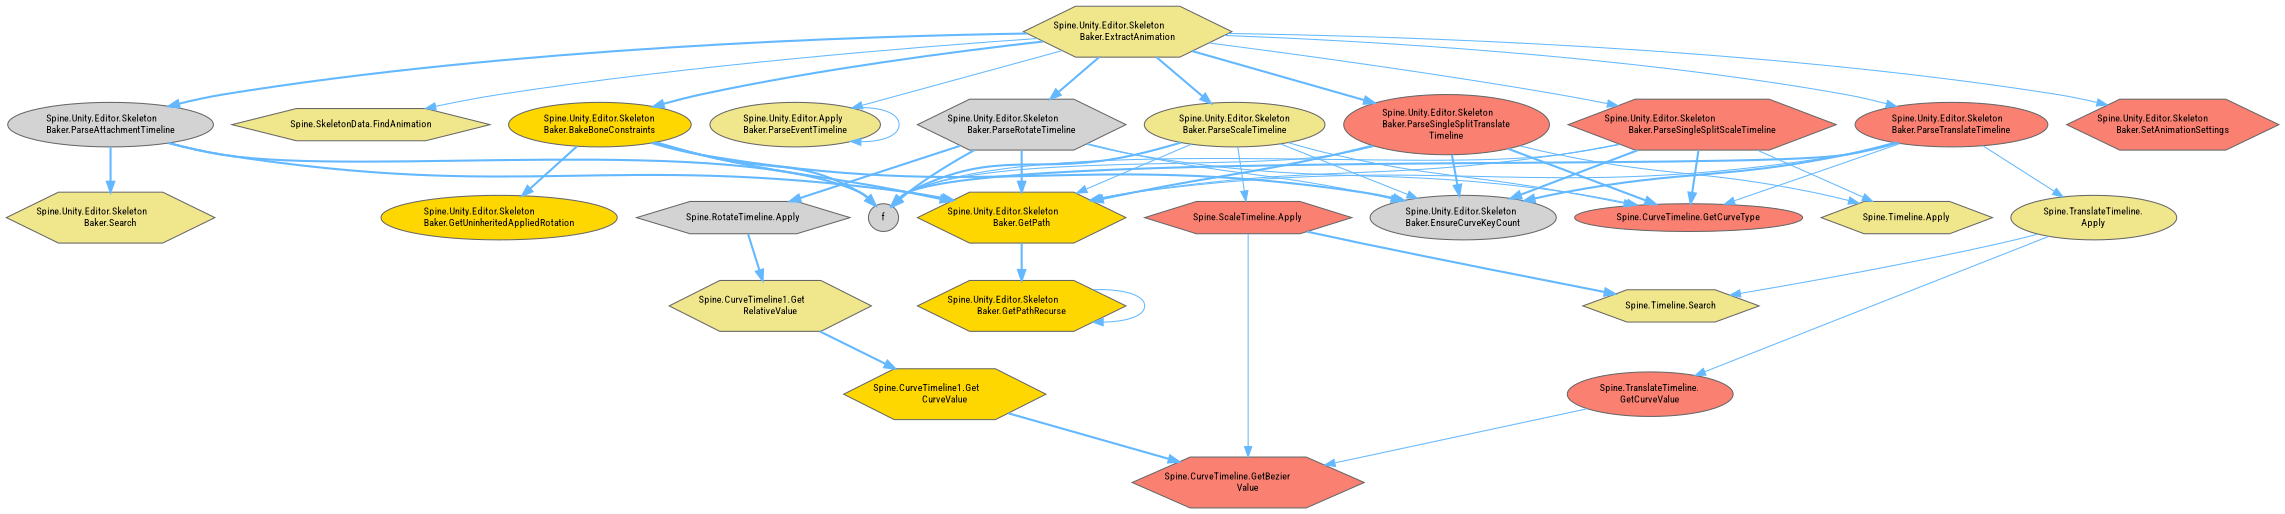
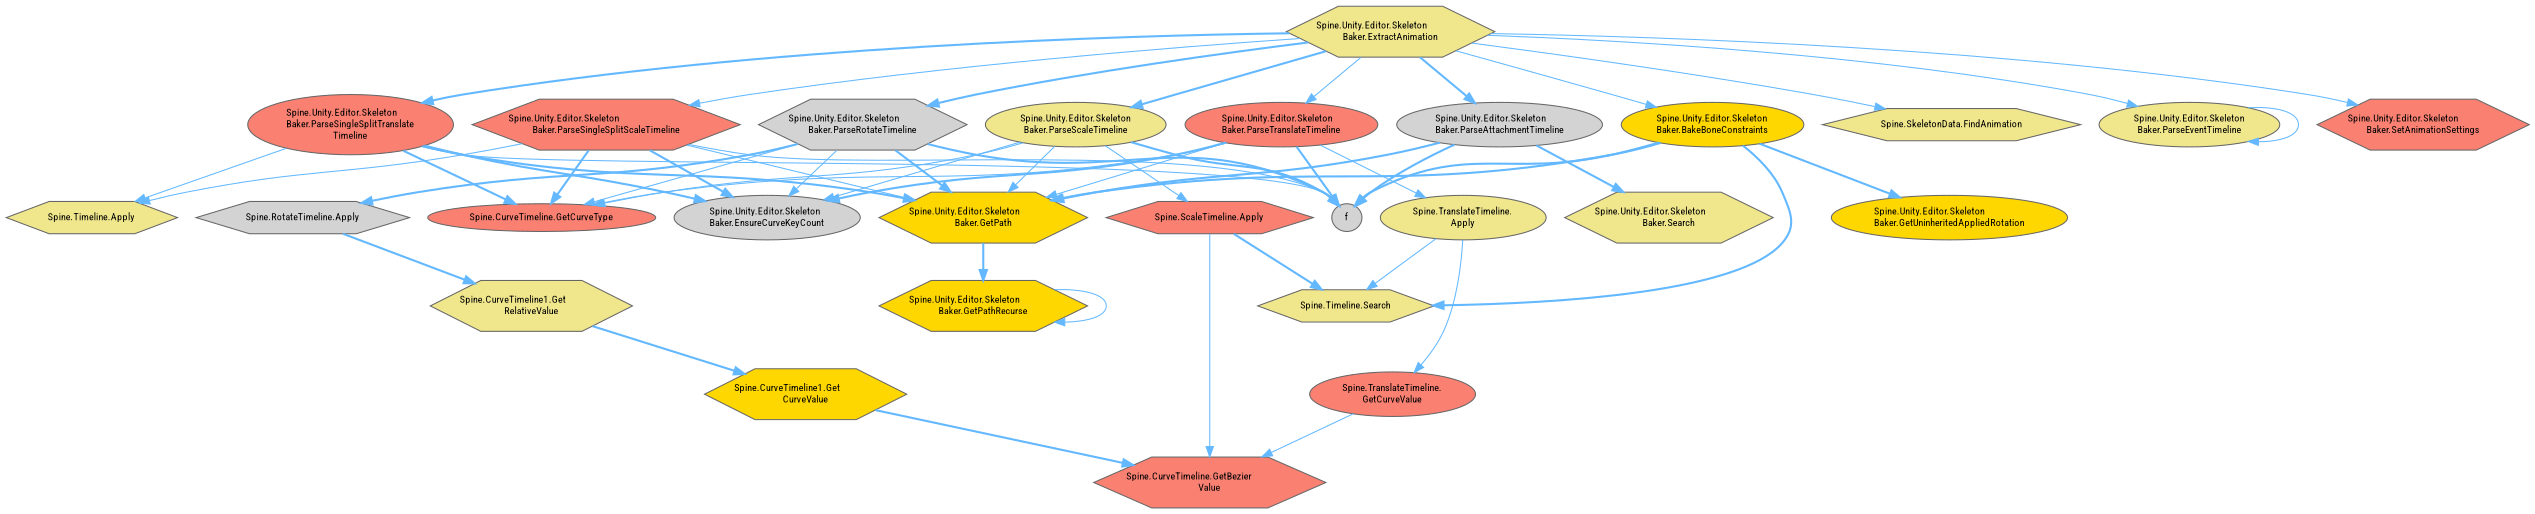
  digraph {
    fontname="Roboto Condensed"
    rankdir=TB
    node [color=grey40 fillcolor=khaki fontname="Roboto Condensed" fontsize=10 shape=hexagon style=filled]
    edge [color=steelblue1 fontname="Roboto Condensed" fontsize=10 labelfontname=Helvetica labelfontsize=10 style=bold]
    n1 [color=gray40 fontcolor=black height=0.2 label="Spine.Unity.Editor.Skeleton\lBaker.ExtractAnimation" width=0.4]
    n2 [fillcolor=gold height=0.2 label="Spine.Unity.Editor.Skeleton\lBaker.BakeBoneConstraints" shape=ellipse width=0.4]
    n3 [height=0.2 label="Spine.SkeletonData.FindAnimation" width=0.4]
    n4 [fillcolor=lightgrey height=0.2 label="Spine.Unity.Editor.Skeleton\lBaker.ParseAttachmentTimeline" shape=ellipse width=0.4]
-   n5 [height=0.2 label="Spine.Unity.Editor.Apply\lBaker.ParseEventTimeline" shape=ellipse width=0.4]
+   n5 [height=0.2 label="Spine.Unity.Editor.Skeleton\lBaker.ParseEventTimeline" shape=ellipse width=0.4]
    n6 [fillcolor=lightgrey height=0.2 label="Spine.Unity.Editor.Skeleton\lBaker.ParseRotateTimeline" width=0.4]
    n7 [height=0.2 label="Spine.Unity.Editor.Skeleton\lBaker.ParseScaleTimeline" shape=ellipse width=0.4]
    n8 [fillcolor=salmon height=0.2 label="Spine.Unity.Editor.Skeleton\lBaker.ParseSingleSplitScaleTimeline" width=0.4]
    n9 [fillcolor=salmon height=0.2 label="Spine.Unity.Editor.Skeleton\lBaker.ParseSingleSplitTranslate\lTimeline" shape=ellipse width=0.4]
    n10 [fillcolor=salmon height=0.2 label="Spine.Unity.Editor.Skeleton\lBaker.ParseTranslateTimeline" shape=ellipse width=0.4]
    n11 [fillcolor=salmon height=0.2 label="Spine.Unity.Editor.Skeleton\lBaker.SetAnimationSettings" width=0.4]
    n12 [fillcolor=lightgrey height=0.2 label="Spine.Unity.Editor.Skeleton\lBaker.EnsureCurveKeyCount" shape=ellipse width=0.4]
    n13 [fillcolor=lightgrey height=0.2 label=f shape=ellipse width=0.4]
    n14 [fillcolor=gold height=0.2 label="Spine.Unity.Editor.Skeleton\lBaker.GetPath" width=0.4]
    n15 [fillcolor=gold height=0.2 label="Spine.Unity.Editor.Skeleton\lBaker.GetUninheritedAppliedRotation" shape=ellipse width=0.4]
    n16 [height=0.2 label="Spine.Unity.Editor.Skeleton\lBaker.Search" width=0.4]
    n17 [fillcolor=lightgrey height=0.2 label="Spine.RotateTimeline.Apply" width=0.4]
    n18 [fillcolor=salmon height=0.2 label="Spine.CurveTimeline.GetCurveType" shape=ellipse width=0.4]
    n19 [fillcolor=salmon height=0.2 label="Spine.ScaleTimeline.Apply" width=0.4]
    n20 [height=0.2 label="Spine.Timeline.Apply" width=0.4]
    n21 [height=0.2 label="Spine.TranslateTimeline.\lApply" shape=ellipse width=0.4]
    n22 [fillcolor=gold height=0.2 label="Spine.Unity.Editor.Skeleton\lBaker.GetPathRecurse" width=0.4]
    n23 [height=0.2 label="Spine.CurveTimeline1.Get\lRelativeValue" width=0.4]
    n24 [fillcolor=gold height=0.2 label="Spine.CurveTimeline1.Get\lCurveValue" width=0.4]
    n25 [fillcolor=salmon height=0.2 label="Spine.CurveTimeline.GetBezier\lValue" width=0.4]
    n26 [height=0.2 label="Spine.Timeline.Search" width=0.4]
    n27 [fillcolor=salmon height=0.2 label="Spine.TranslateTimeline.\lGetCurveValue" shape=ellipse width=0.4]
-   n1 -> n2
+   n1 -> n2 [style=solid]
    n1 -> n3 [style=solid]
    n1 -> n4
    n1 -> n5 [style=solid]
    n1 -> n6
    n1 -> n7
    n1 -> n8 [style=solid]
    n1 -> n9
    n1 -> n10 [style=solid]
    n1 -> n11 [style=solid]
-   n2 -> n12
+   n2 -> n26
    n2 -> n13
    n2 -> n14
    n2 -> n15
    n4 -> n13
    n4 -> n14
    n4 -> n16
    n5 -> n5 [style=solid]
    n6 -> n12 [style=solid]
    n6 -> n13
    n6 -> n14
    n6 -> n17
    n6 -> n18 [style=solid]
    n7 -> n12 [style=solid]
    n7 -> n13
    n7 -> n14 [style=solid]
    n7 -> n18 [style=solid]
    n7 -> n19 [style=solid]
    n8 -> n12
    n8 -> n13 [style=solid]
    n8 -> n14 [style=solid]
    n8 -> n18
    n8 -> n20 [style=solid]
    n9 -> n12
    n9 -> n13 [style=solid]
    n9 -> n14
    n9 -> n18
    n9 -> n20 [style=solid]
    n10 -> n12
    n10 -> n13
    n10 -> n14 [style=solid]
    n10 -> n18 [style=solid]
    n10 -> n21 [style=solid]
    n14 -> n22
    n17 -> n23
    n19 -> n25 [style=solid]
    n19 -> n26
    n21 -> n26 [style=solid]
    n21 -> n27 [style=solid]
    n22 -> n22 [style=solid]
    n23 -> n24
    n24 -> n25
    n27 -> n25 [style=solid]
  }
